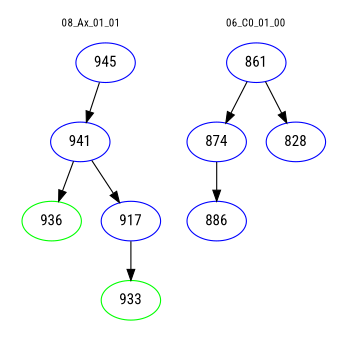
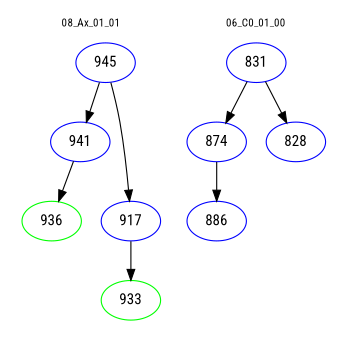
  digraph {
    fontname="Roboto Condensed"
    node [color=blue fontname="Roboto Condensed"]
    edge [color=black fontname="Roboto Condensed"]
    n1 [label=941]
    n2 [label=917]
    n3 [label=945]
    n4 [color=green label=936]
    n5 [color=green label=933]
-   n6 [label=861]
+   n6 [label=831]
    n7 [label=874]
    n8 [label=828]
    n9 [label=886]
    subgraph cluster_1 {
      color=white
      fontsize=10
      label="08_Ax_01_01"
      n1
      n2
      n3
      n4
      n5
    }
    subgraph cluster_2 {
      color=white
      fontsize=10
      label="06_C0_01_00"
      n6
      n7
      n8
      n9
    }
-   n1 -> n2
+   n3 -> n2
    n1 -> n4
    n2 -> n5
    n3 -> n1
    n6 -> n7
    n6 -> n8
    n7 -> n9
  }
